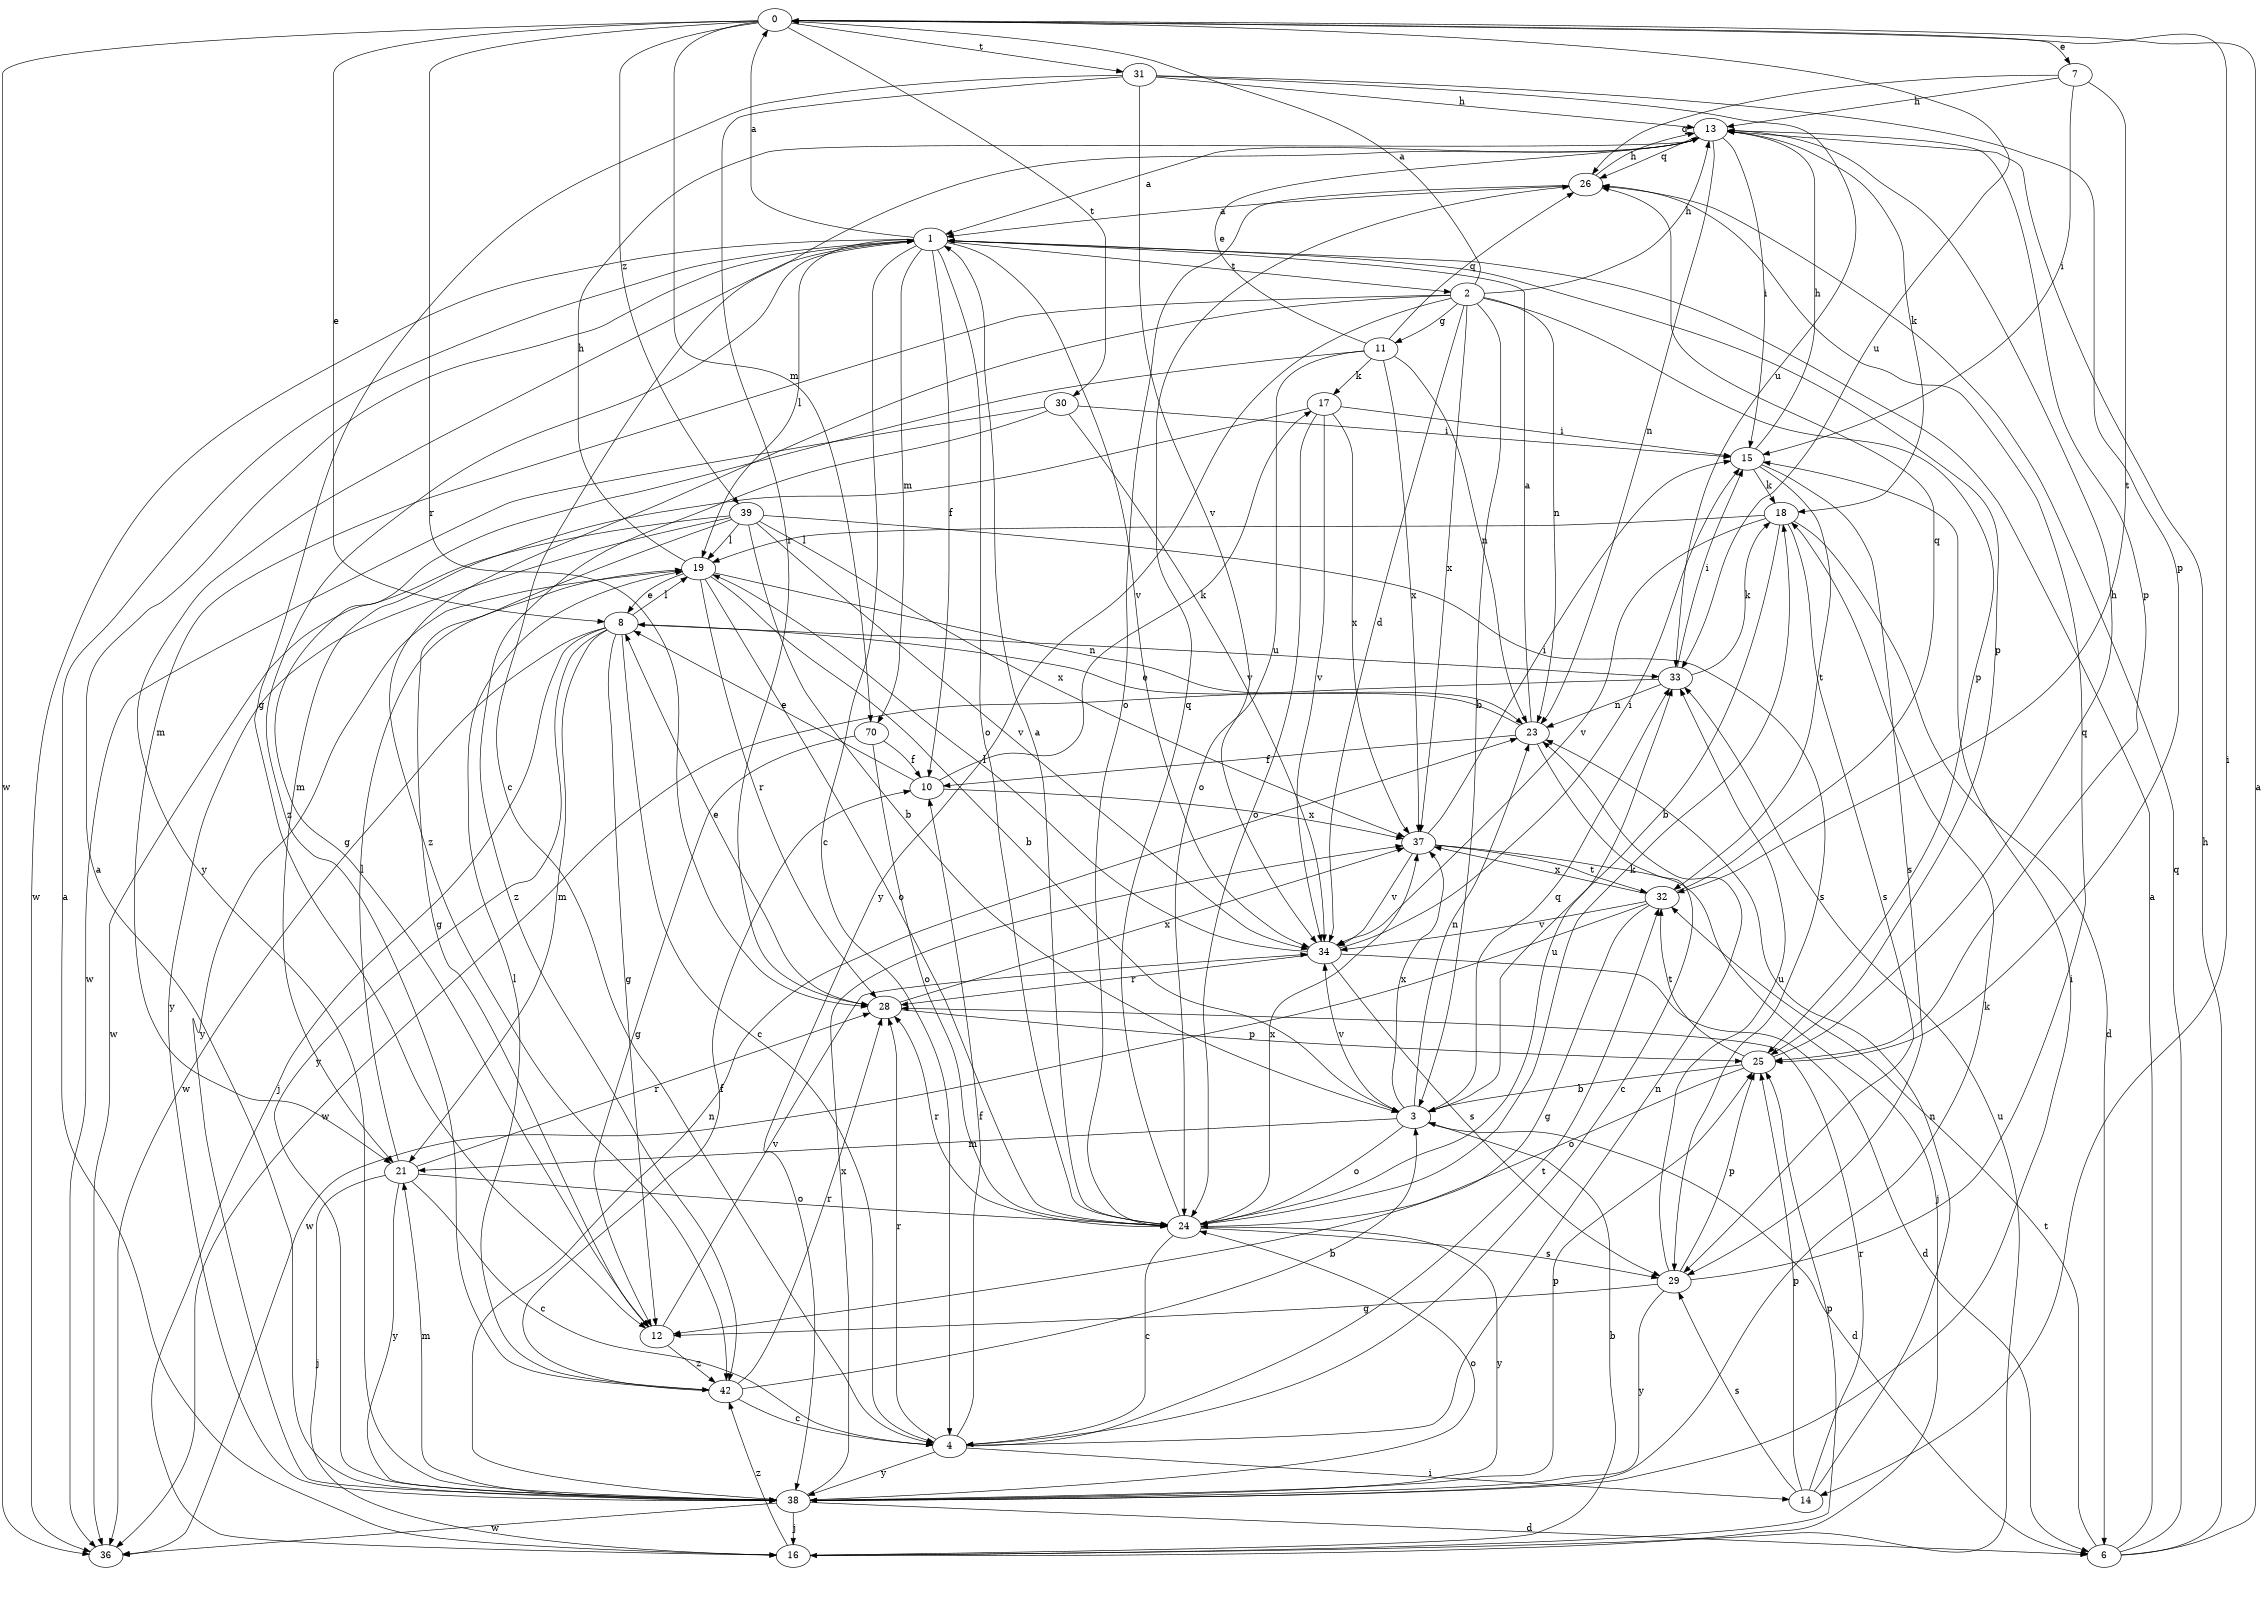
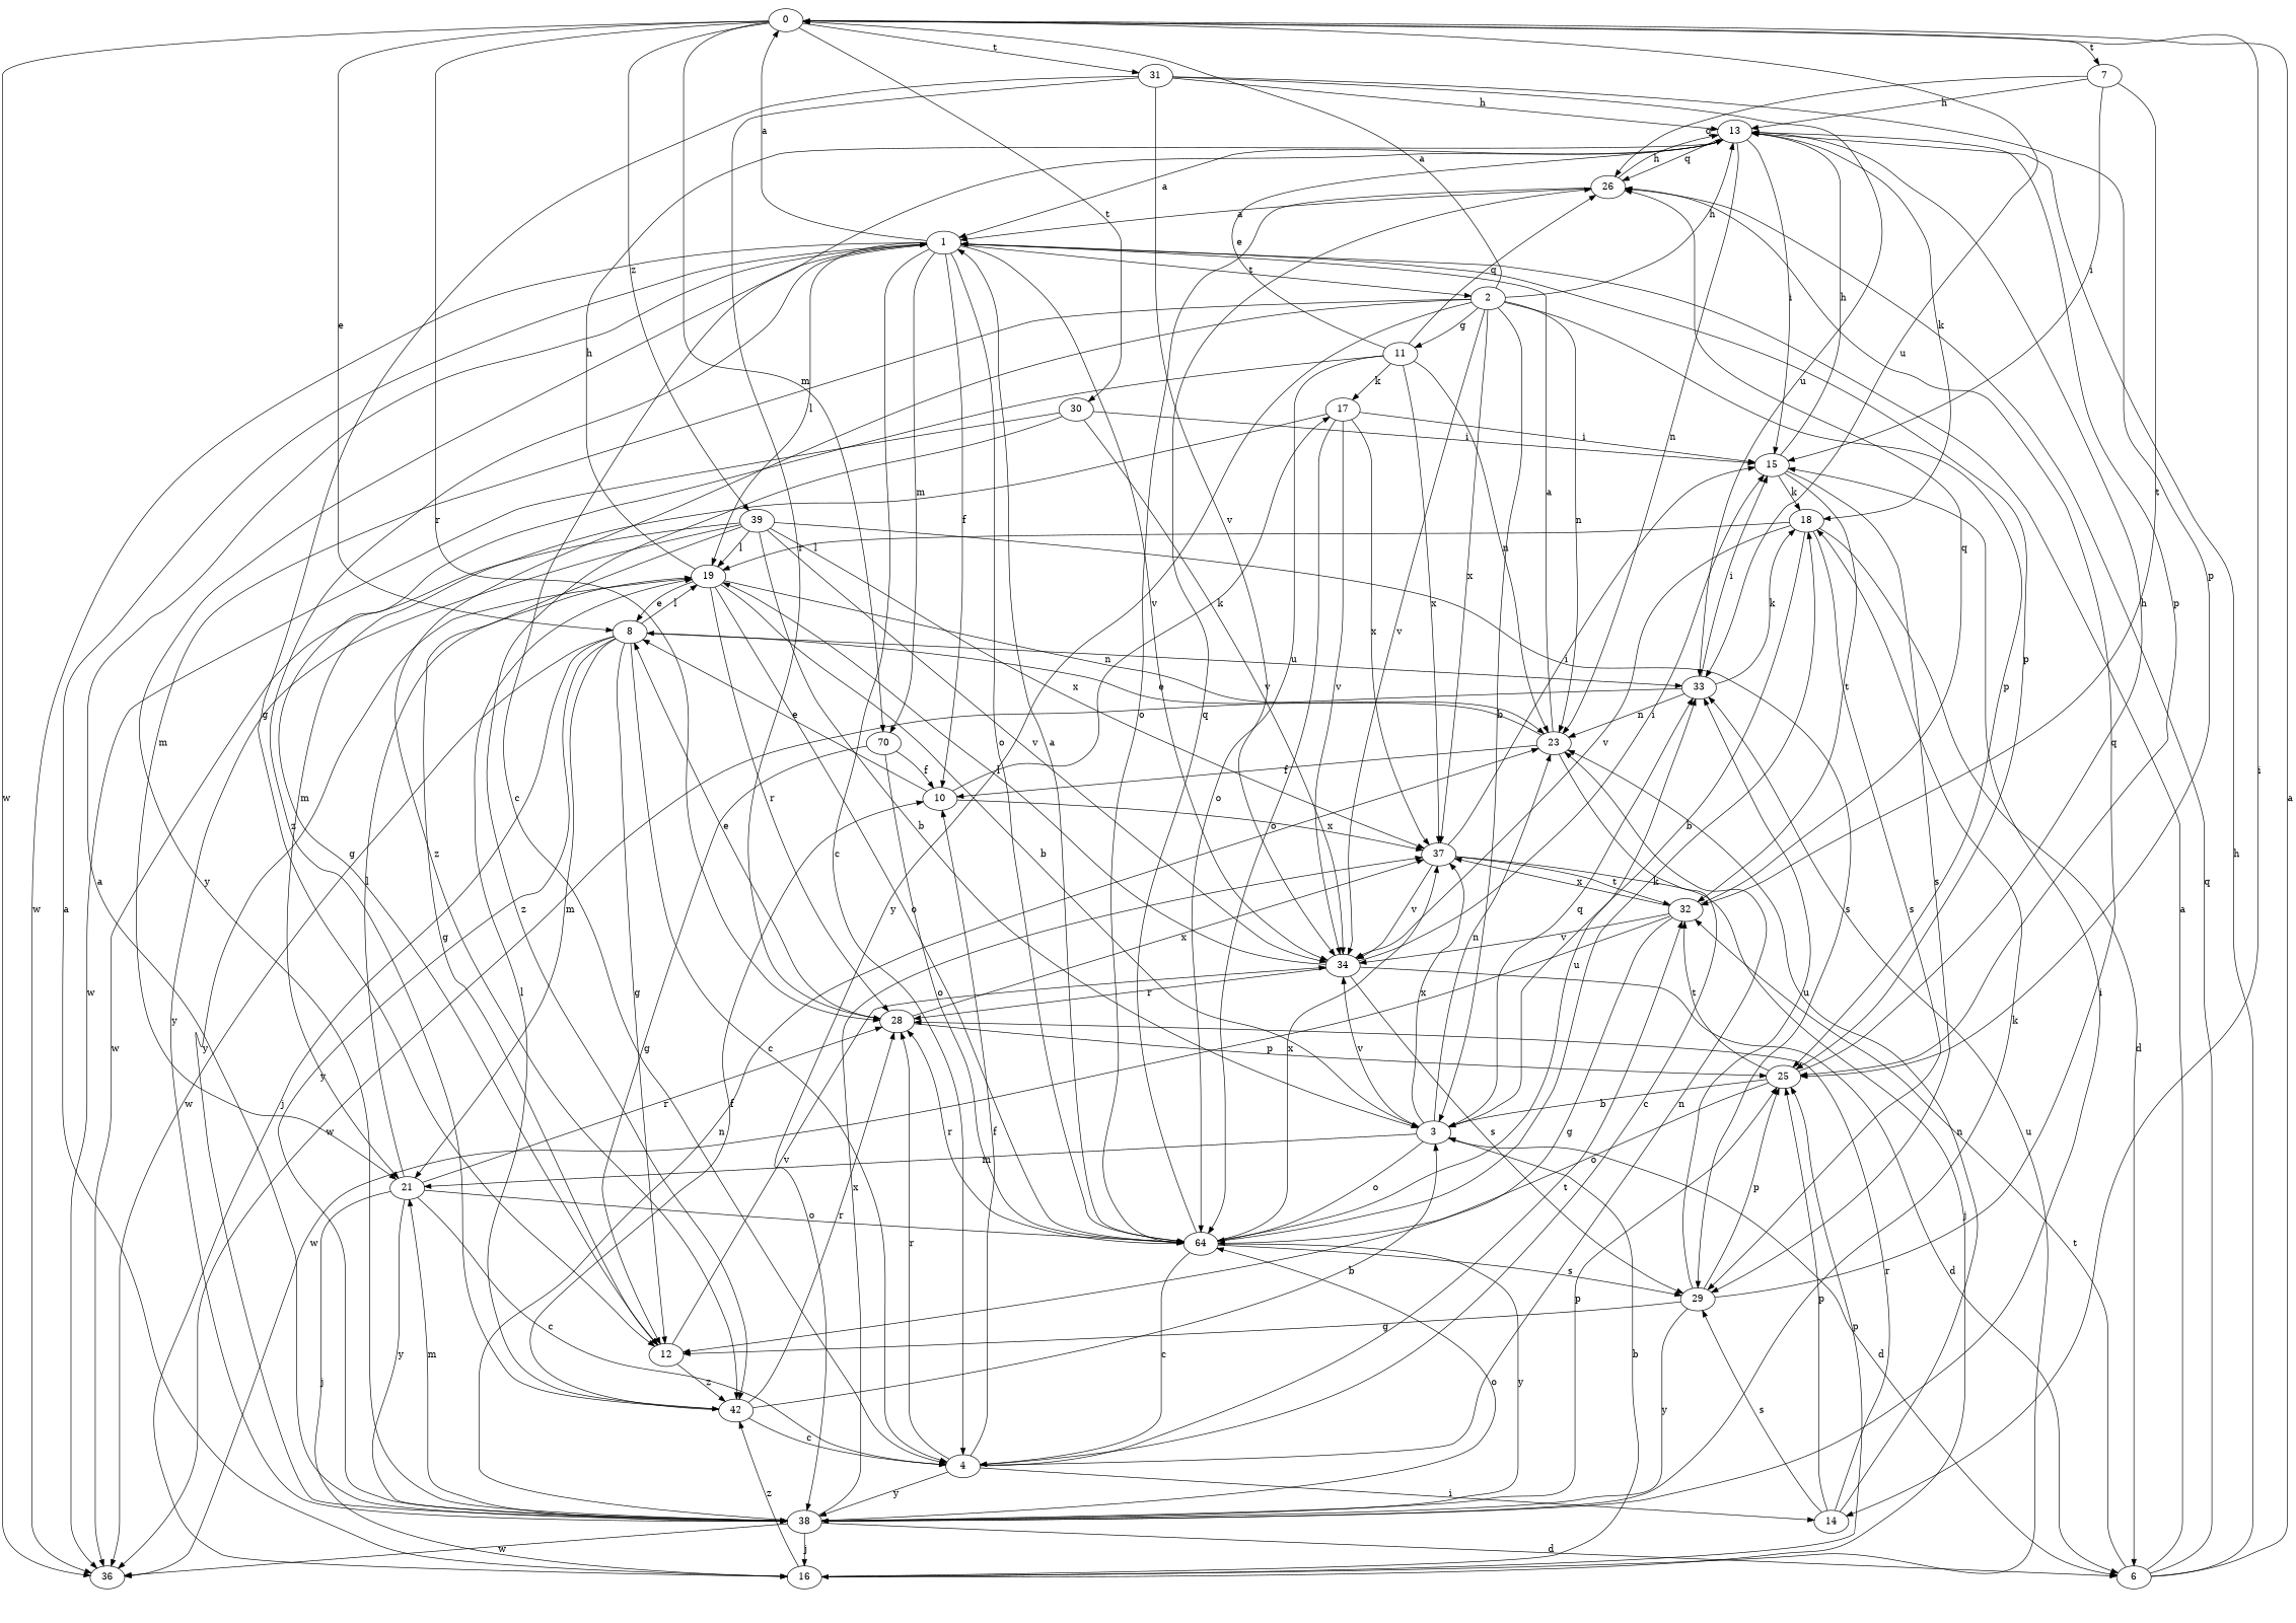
  strict digraph {
    0
    7
    8
    14
    n5 [label=70]
    28
    30
    31
    33
    36
    39
    13
    32
    26
    15
    4
    19
    38
    21
    12
    16
    25
    23
    29
    10
-   24
+   24 [label=64]
    37
    34
    42
    18
    3
    1
    2
    11
    17
    6
-   0 -> 7 [label=e]
+   0 -> 7 [label=t]
    0 -> 8 [label=e]
    0 -> 14 [label=i]
    0 -> n5 [label=m]
    0 -> 28 [label=r]
    0 -> 30 [label=t]
    0 -> 31 [label=t]
    0 -> 33 [label=u]
    0 -> 36 [label=w]
    0 -> 39 [label=z]
    7 -> 13 [label=h]
    7 -> 32 [label=t]
    7 -> 26 [label=q]
    7 -> 15 [label=i]
    8 -> 33 [label=u]
    8 -> 36 [label=w]
    8 -> 4 [label=c]
    8 -> 19 [label=l]
    8 -> 38 [label=y]
    8 -> 21 [label=m]
    8 -> 12 [label=g]
    8 -> 16 [label=j]
    14 -> 28 [label=r]
    14 -> 25 [label=p]
    14 -> 23 [label=n]
    14 -> 29 [label=s]
    n5 -> 12 [label=g]
    n5 -> 10 [label=f]
    n5 -> 24 [label=o]
    28 -> 8 [label=e]
    28 -> 25 [label=p]
    28 -> 37 [label=x]
    30 -> 36 [label=w]
    30 -> 15 [label=i]
    30 -> 34 [label=v]
    30 -> 42 [label=z]
    31 -> 28 [label=r]
    31 -> 33 [label=u]
    31 -> 13 [label=h]
    31 -> 12 [label=g]
    31 -> 25 [label=p]
    31 -> 34 [label=v]
    33 -> 36 [label=w]
    33 -> 15 [label=i]
    33 -> 23 [label=n]
    33 -> 18 [label=k]
    39 -> 36 [label=w]
    39 -> 19 [label=l]
    39 -> 38 [label=y]
    39 -> 12 [label=g]
    39 -> 29 [label=s]
    39 -> 37 [label=x]
    39 -> 34 [label=v]
    39 -> 3 [label=b]
    13 -> 26 [label=q]
    13 -> 15 [label=i]
    13 -> 4 [label=c]
    13 -> 25 [label=p]
    13 -> 23 [label=n]
    13 -> 18 [label=k]
    13 -> 1 [label=a]
    32 -> 36 [label=w]
    32 -> 26 [label=q]
    32 -> 12 [label=g]
    32 -> 37 [label=x]
    32 -> 34 [label=v]
    26 -> 13 [label=h]
    26 -> 24 [label=o]
    26 -> 1 [label=a]
    15 -> 13 [label=h]
    15 -> 32 [label=t]
    15 -> 29 [label=s]
    15 -> 18 [label=k]
    4 -> 14 [label=i]
    4 -> 28 [label=r]
    4 -> 32 [label=t]
    4 -> 38 [label=y]
    4 -> 23 [label=n]
    4 -> 10 [label=f]
    19 -> 8 [label=e]
    19 -> 28 [label=r]
    19 -> 13 [label=h]
    19 -> 38 [label=y]
    19 -> 23 [label=n]
    19 -> 24 [label=o]
    19 -> 3 [label=b]
    38 -> 36 [label=w]
    38 -> 15 [label=i]
    38 -> 21 [label=m]
    38 -> 16 [label=j]
    38 -> 25 [label=p]
    38 -> 23 [label=n]
    38 -> 24 [label=o]
    38 -> 37 [label=x]
    38 -> 18 [label=k]
    38 -> 1 [label=a]
    38 -> 6 [label=d]
    21 -> 28 [label=r]
    21 -> 4 [label=c]
    21 -> 19 [label=l]
    21 -> 38 [label=y]
    21 -> 16 [label=j]
    21 -> 24 [label=o]
    12 -> 34 [label=v]
    12 -> 42 [label=z]
    16 -> 33 [label=u]
    16 -> 25 [label=p]
    16 -> 42 [label=z]
    16 -> 3 [label=b]
    16 -> 1 [label=a]
    25 -> 13 [label=h]
    25 -> 32 [label=t]
    25 -> 24 [label=o]
    25 -> 3 [label=b]
    23 -> 8 [label=e]
    23 -> 4 [label=c]
    23 -> 10 [label=f]
    23 -> 1 [label=a]
    29 -> 33 [label=u]
    29 -> 26 [label=q]
    29 -> 38 [label=y]
    29 -> 12 [label=g]
    29 -> 25 [label=p]
    10 -> 8 [label=e]
    10 -> 37 [label=x]
    10 -> 17 [label=k]
    24 -> 28 [label=r]
    24 -> 33 [label=u]
    24 -> 26 [label=q]
    24 -> 4 [label=c]
    24 -> 38 [label=y]
    24 -> 29 [label=s]
    24 -> 37 [label=x]
    24 -> 18 [label=k]
    24 -> 1 [label=a]
    37 -> 32 [label=t]
    37 -> 15 [label=i]
    37 -> 16 [label=j]
    37 -> 34 [label=v]
    34 -> 28 [label=r]
    34 -> 15 [label=i]
    34 -> 19 [label=l]
    34 -> 29 [label=s]
    34 -> 6 [label=d]
    42 -> 28 [label=r]
    42 -> 4 [label=c]
    42 -> 19 [label=l]
    42 -> 10 [label=f]
    42 -> 3 [label=b]
    18 -> 19 [label=l]
    18 -> 29 [label=s]
    18 -> 34 [label=v]
    18 -> 3 [label=b]
    18 -> 6 [label=d]
    3 -> 33 [label=q]
    3 -> 21 [label=m]
    3 -> 23 [label=n]
    3 -> 24 [label=o]
    3 -> 37 [label=x]
    3 -> 34 [label=v]
    3 -> 6 [label=d]
    1 -> 0 [label=a]
    1 -> n5 [label=m]
    1 -> 36 [label=w]
    1 -> 4 [label=c]
    1 -> 19 [label=l]
    1 -> 38 [label=y]
    1 -> 25 [label=p]
    1 -> 10 [label=f]
    1 -> 24 [label=o]
    1 -> 34 [label=v]
    1 -> 42 [label=z]
    1 -> 2 [label=t]
    2 -> 0 [label=a]
    2 -> 13 [label=h]
    2 -> 38 [label=y]
    2 -> 21 [label=m]
    2 -> 25 [label=p]
    2 -> 23 [label=n]
    2 -> 37 [label=x]
-   2 -> 34 [label=d]
+   2 -> 34 [label=v]
    2 -> 42 [label=z]
    2 -> 3 [label=b]
    2 -> 11 [label=g]
    11 -> 13 [label=e]
    11 -> 26 [label=q]
    11 -> 12 [label=g]
    11 -> 23 [label=n]
    11 -> 24 [label=o]
    11 -> 37 [label=x]
    11 -> 17 [label=k]
    17 -> 15 [label=i]
    17 -> 21 [label=m]
    17 -> 24 [label=o]
    17 -> 37 [label=x]
    17 -> 34 [label=v]
    6 -> 0 [label=a]
    6 -> 13 [label=h]
    6 -> 32 [label=t]
    6 -> 26 [label=q]
    6 -> 1 [label=a]
  }
